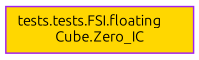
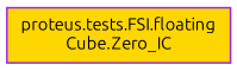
  digraph {
    rankdir=LR
    fontname=Ubuntu
-   n1 [color=purple fillcolor=gold fontname=Ubuntu fontsize=10 height=0.2 label="tests.tests.FSI.floating\lCube.Zero_IC" shape=record style=filled width=0.4]
+   n1 [color=purple fillcolor=gold fontname=Ubuntu fontsize=10 height=0.2 label="proteus.tests.FSI.floating\lCube.Zero_IC" shape=record style=filled width=0.4]
  }
